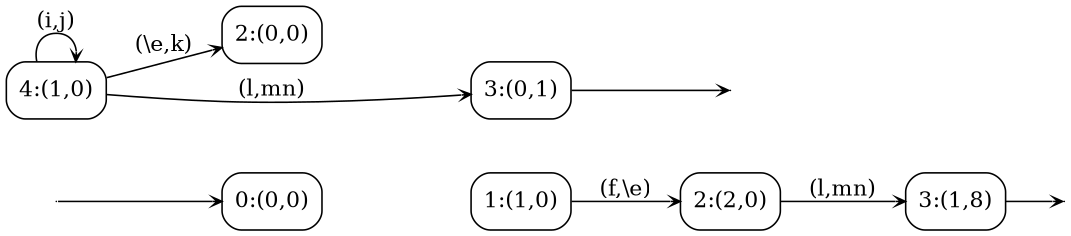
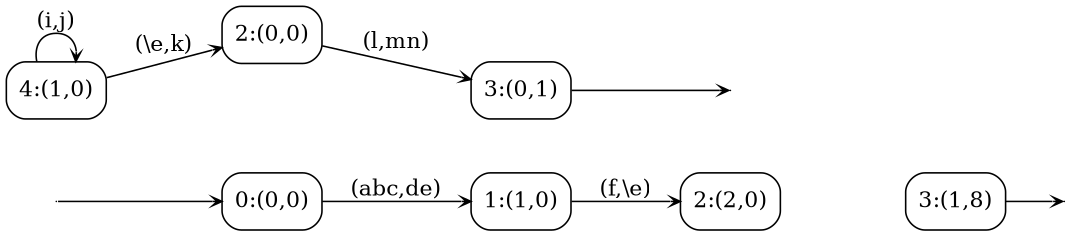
  digraph {
    rankdir=LR
    vcsn_context="lat<wordset<char_letters(abcfgil)>, wordset<char_letters(dehjkmn)>>, b"
    node [shape=box style=rounded]
    edge [arrowhead=vee arrowsize=.6]
    I0 [shape=point width=0 style=""]
    F5 [shape=point width=0 style=""]
    F6 [shape=point width=0 style=""]
    n4 [label="0:(0,0)" width=0.5]
    n5 [label="1:(1,0)" width=0.5]
    n6 [label="2:(2,0)" width=0.5]
    n7 [label="4:(1,0)" width=0.5]
    n8 [label="2:(0,0)" width=0.5]
    n9 [label="3:(0,1)" width=0.5]
    n10 [label="3:(1,8)" width=0.5]
    subgraph sub_1 {
      I0
      F5
      F6
    }
    subgraph sub_2 {
      n4
      n5
      n6
      n7
      n8
      n9
      n10
    }
    I0 -> n4
+   n4 -> n5 [label="(abc,de)"]
    n5 -> n6 [label="(f,\\e)"]
-   n6 -> n10 [label="(l,mn)"]
    n7 -> n7 [label="(i,j)"]
    n7 -> n8 [label="(\\e,k)"]
-   n7 -> n9 [label="(l,mn)"]
+   n8 -> n9 [label="(l,mn)"]
    n9 -> F5
    n10 -> F6
  }
